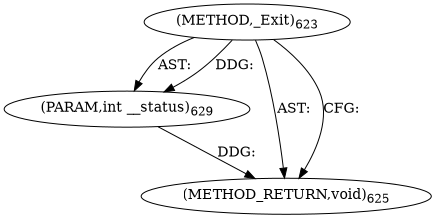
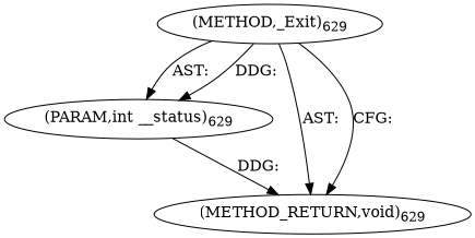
  digraph {
-   n1 [label=<(METHOD,_Exit)<SUB>623</SUB>>]
+   n1 [label=<(METHOD,_Exit)<SUB>629</SUB>>]
    n2 [label=<(PARAM,int __status)<SUB>629</SUB>>]
-   n3 [label=<(METHOD_RETURN,void)<SUB>625</SUB>>]
+   n3 [label=<(METHOD_RETURN,void)<SUB>629</SUB>>]
    n1 -> n2 [label="AST: "]
    n1 -> n2 [label="DDG: "]
    n1 -> n3 [label="AST: "]
    n1 -> n3 [label="CFG: "]
    n2 -> n3 [label="DDG: "]
  }
